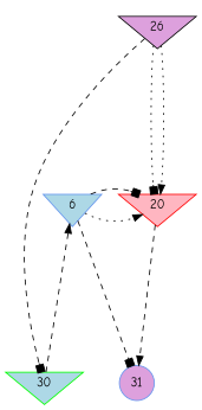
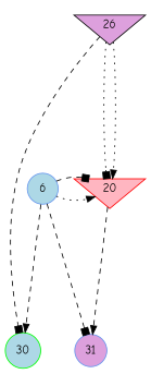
  digraph {
    fontname="Comic Neue"
    ranksep=2.0
    node [color=cornflowerblue fillcolor=lightblue fontname="Comic Neue" shape=invtriangle style=filled]
    edge [arrowhead=normal fontname="Comic Neue" style=dashed]
-   6
+   6 [shape=circle]
    20 [color=red fillcolor=lightpink]
    26 [color=black fillcolor=plum]
-   30 [color=green]
+   30 [color=green shape=circle]
    31 [fillcolor=plum shape=circle]
    subgraph sub_1 {
      rank=same
      6
      20
    }
    subgraph sub_2 {
      rank=same
      26
    }
    subgraph sub_3 {
      rank=same
      30
      31
    }
    6 -> 20 [style=dotted]
    6 -> 20 [arrowhead=box]
-   30 -> 6
+   6 -> 30
    6 -> 31 [arrowhead=box]
    20 -> 31
    26 -> 20 [arrowhead=box style=dotted]
    26 -> 20 [style=dotted]
    26 -> 30 [arrowhead=box]
  }
